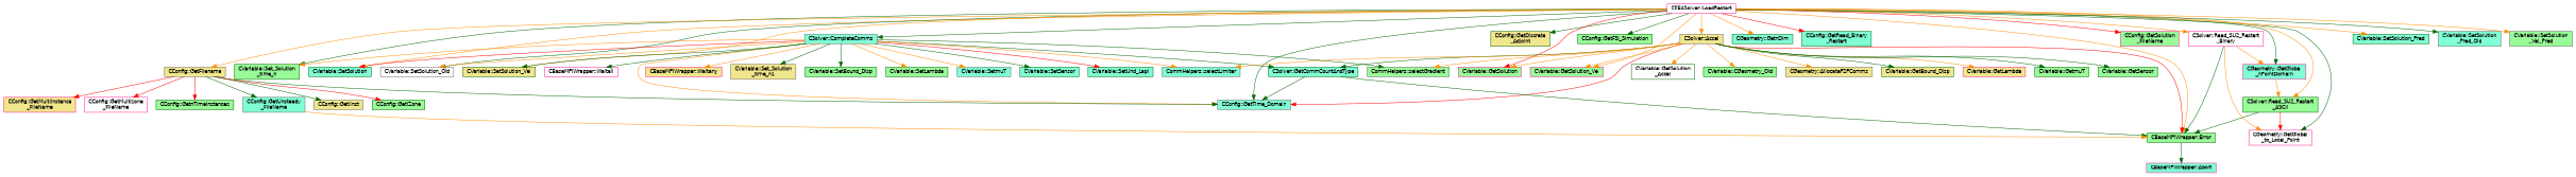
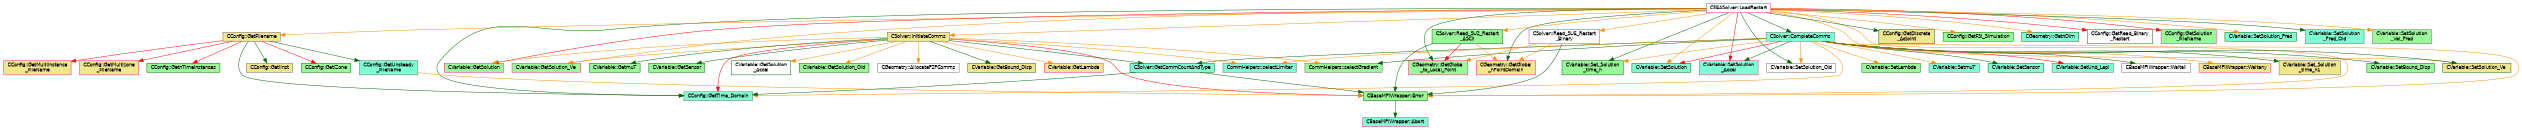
  digraph {
    rankdir=TB
    node [color=darkgreen fillcolor=palegreen fontname=Helvetica fontsize=10 shape=box style=filled]
    edge [color=darkorange fontname=Helvetica fontsize=10 labelfontname=Helvetica labelfontsize=10 style=solid]
    n1 [color=deeppink fillcolor=white fontcolor=black height=0.2 label="CFEASolver::LoadRestart" width=0.4]
    n2 [color=gray40 fillcolor=aquamarine height=0.2 label="CSolver::CompleteComms" width=0.4]
    n3 [height=0.2 label="CBaseMPIWrapper::Error" width=0.4]
    n4 [color=gray40 fillcolor=aquamarine height=0.2 label="CConfig::GetTime_Domain" width=0.4]
    n5 [height=0.2 label="CVariable::Set_Solution\l_time_n" width=0.4]
    n6 [fillcolor=aquamarine height=0.2 label="CVariable::SetSolution" width=0.4]
+   n7 [color=deeppink fillcolor=aquamarine height=0.2 label="CVariable::SetSolution\l_Accel" width=0.4]
    n8 [color=gray40 fillcolor=white height=0.2 label="CVariable::SetSolution_Old" width=0.4]
    n9 [fillcolor=khaki height=0.2 label="CVariable::SetSolution_Vel" width=0.4]
    n10 [fillcolor=khaki height=0.2 label="CConfig::GetDiscrete\l_Adjoint" width=0.4]
    n11 [color=gray40 fillcolor=khaki height=0.2 label="CConfig::GetFilename" width=0.4]
    n12 [height=0.2 label="CConfig::GetFSI_Simulation" width=0.4]
-   n13 [color=deeppink fillcolor=aquamarine height=0.2 label="CGeometry::GetGlobal\l_nPointDomain" width=0.4]
-   n14 [color=deeppink fillcolor=white height=0.2 label="CGeometry::GetGlobal\l_to_Local_Point" width=0.4]
+   n13 [color=deeppink fillcolor=khaki height=0.2 label="CGeometry::GetGlobal\l_nPointDomain" width=0.4]
+   n14 [color=deeppink height=0.2 label="CGeometry::GetGlobal\l_to_Local_Point" width=0.4]
    n15 [fillcolor=aquamarine height=0.2 label="CGeometry::GetnDim" width=0.4]
-   n16 [fillcolor=aquamarine height=0.2 label="CConfig::GetRead_Binary\l_Restart" width=0.4]
+   n16 [fillcolor=white height=0.2 label="CConfig::GetRead_Binary\l_Restart" width=0.4]
    n17 [color=deeppink height=0.2 label="CVariable::GetSolution" width=0.4]
    n18 [color=deeppink height=0.2 label="CConfig::GetSolution\l_FileName" width=0.4]
    n19 [color=deeppink height=0.2 label="CVariable::GetSolution_Vel" width=0.4]
-   n20 [color=gray40 fillcolor=khaki height=0.2 label="CSolver::Accel" width=0.4]
+   n20 [color=gray40 fillcolor=khaki height=0.2 label="CSolver::InitiateComms" width=0.4]
    n21 [height=0.2 label="CSolver::Read_SU2_Restart\l_ASCII" width=0.4]
-   n22 [color=deeppink fillcolor=white height=0.2 label="CSolver::Read_SU2_Restart\l_Binary" width=0.4]
+   n22 [color=deeppink fillcolor=white height=0.2 label="CSolver::Read_SU5_Restart\l_Binary" width=0.4]
    n23 [fillcolor=aquamarine height=0.2 label="CVariable::SetSolution_Pred" width=0.4]
    n24 [color=gray40 fillcolor=aquamarine height=0.2 label="CVariable::SetSolution\l_Pred_Old" width=0.4]
    n25 [color=gray40 height=0.2 label="CVariable::SetSolution\l_Vel_Pred" width=0.4]
    n26 [fillcolor=aquamarine height=0.2 label="CSolver::GetCommCountAndType" width=0.4]
    n27 [color=gray40 height=0.2 label="CommHelpers::selectGradient" width=0.4]
    n28 [color=gray40 fillcolor=aquamarine height=0.2 label="CommHelpers::selectLimiter" width=0.4]
    n29 [color=gray40 fillcolor=khaki height=0.2 label="CVariable::Set_Solution\l_time_n1" width=0.4]
    n30 [height=0.2 label="CVariable::SetBound_Disp" width=0.4]
    n31 [height=0.2 label="CVariable::SetLambda" width=0.4]
    n32 [color=gray40 fillcolor=aquamarine height=0.2 label="CVariable::SetmuT" width=0.4]
    n33 [fillcolor=aquamarine height=0.2 label="CVariable::SetSensor" width=0.4]
-   n34 [fillcolor=aquamarine height=0.2 label="CVariable::SetUnd_Lapl" width=0.4]
-   n35 [color=deeppink fillcolor=white height=0.2 label="CBaseMPIWrapper::Waitall" width=0.4]
+   n34 [color=gray40 fillcolor=aquamarine height=0.2 label="CVariable::SetUnd_Lapl" width=0.4]
+   n35 [color=gray40 fillcolor=white height=0.2 label="CBaseMPIWrapper::Waitall" width=0.4]
    n36 [color=deeppink fillcolor=khaki height=0.2 label="CBaseMPIWrapper::Waitany" width=0.4]
    n37 [color=deeppink fillcolor=aquamarine height=0.2 label="CBaseMPIWrapper::Abort" width=0.4]
    n38 [color=gray40 fillcolor=khaki height=0.2 label="CConfig::GetiInst" width=0.4]
    n39 [height=0.2 label="CConfig::GetiZone" width=0.4]
    n40 [color=deeppink fillcolor=khaki height=0.2 label="CConfig::GetMultiInstance\l_FileName" width=0.4]
-   n41 [color=deeppink fillcolor=white height=0.2 label="CConfig::GetMultizone\l_FileName" width=0.4]
+   n41 [color=deeppink fillcolor=khaki height=0.2 label="CConfig::GetMultizone\l_FileName" width=0.4]
    n42 [height=0.2 label="CConfig::GetnTimeInstances" width=0.4]
    n43 [color=gray40 fillcolor=aquamarine height=0.2 label="CConfig::GetUnsteady\l_FileName" width=0.4]
-   n44 [color=gray40 fillcolor=khaki height=0.2 label="CGeometry::AllocateP2PComms" width=0.4]
+   n44 [color=gray40 fillcolor=white height=0.2 label="CGeometry::AllocateP2PComms" width=0.4]
    n45 [fillcolor=khaki height=0.2 label="CVariable::GetBound_Disp" width=0.4]
    n46 [color=deeppink fillcolor=khaki height=0.2 label="CVariable::GetLambda" width=0.4]
    n47 [height=0.2 label="CVariable::GetmuT" width=0.4]
    n48 [height=0.2 label="CVariable::GetSensor" width=0.4]
    n49 [fillcolor=white height=0.2 label="CVariable::GetSolution\l_Accel" width=0.4]
-   n50 [height=0.2 label="CVariable::CGeometry_Old" width=0.4]
+   n50 [height=0.2 label="CVariable::GetSolution_Old" width=0.4]
    n1 -> n2 [color=darkgreen]
    n1 -> n3
    n1 -> n4 [color=darkgreen]
    n1 -> n5 [color=darkgreen]
    n1 -> n6
+   n1 -> n7 [color=red]
    n1 -> n8 [color=darkgreen]
    n1 -> n9
    n1 -> n10 [color=darkgreen]
    n1 -> n11
-   n1 -> n12 [color=darkgreen]
+   n1 -> n12
    n1 -> n13 [color=darkgreen]
    n1 -> n14 [color=darkgreen]
    n1 -> n15
    n1 -> n16 [color=red]
    n1 -> n17 [color=red]
    n1 -> n18 [color=red]
    n1 -> n19
    n1 -> n20
    n1 -> n21
    n1 -> n22
    n1 -> n23
    n1 -> n24 [color=darkgreen]
    n1 -> n25
+   n2 -> n3
    n2 -> n4
    n2 -> n5
    n2 -> n6 [color=red]
+   n2 -> n7 [color=darkgreen]
    n2 -> n8
    n2 -> n9 [color=darkgreen]
    n2 -> n26 [color=darkgreen]
    n2 -> n27 [color=darkgreen]
    n2 -> n28
    n2 -> n29 [color=darkgreen]
    n2 -> n30 [color=darkgreen]
    n2 -> n31
    n2 -> n32
    n2 -> n33 [color=darkgreen]
    n2 -> n34 [color=red]
    n2 -> n35 [color=darkgreen]
    n2 -> n36
    n3 -> n37 [color=darkgreen]
    n11 -> n4 [color=darkgreen]
    n11 -> n38 [color=darkgreen]
    n11 -> n39 [color=red]
    n11 -> n40 [color=red]
    n11 -> n41 [color=red]
    n11 -> n42 [color=red]
    n11 -> n43 [color=darkgreen]
    n20 -> n3 [color=red]
    n20 -> n4 [color=red]
    n20 -> n17
    n20 -> n19
    n20 -> n26 [color=darkgreen]
    n20 -> n27
    n20 -> n28
    n20 -> n44
    n20 -> n45 [color=darkgreen]
    n20 -> n46
    n20 -> n47 [color=darkgreen]
    n20 -> n48 [color=darkgreen]
    n20 -> n49
    n20 -> n50
    n21 -> n3 [color=darkgreen]
-   n13 -> n21
+   n21 -> n13
    n21 -> n14 [color=red]
    n22 -> n3 [color=darkgreen]
    n22 -> n13
    n22 -> n14
    n26 -> n3 [color=darkgreen]
    n26 -> n4 [color=darkgreen]
    n43 -> n3
  }
